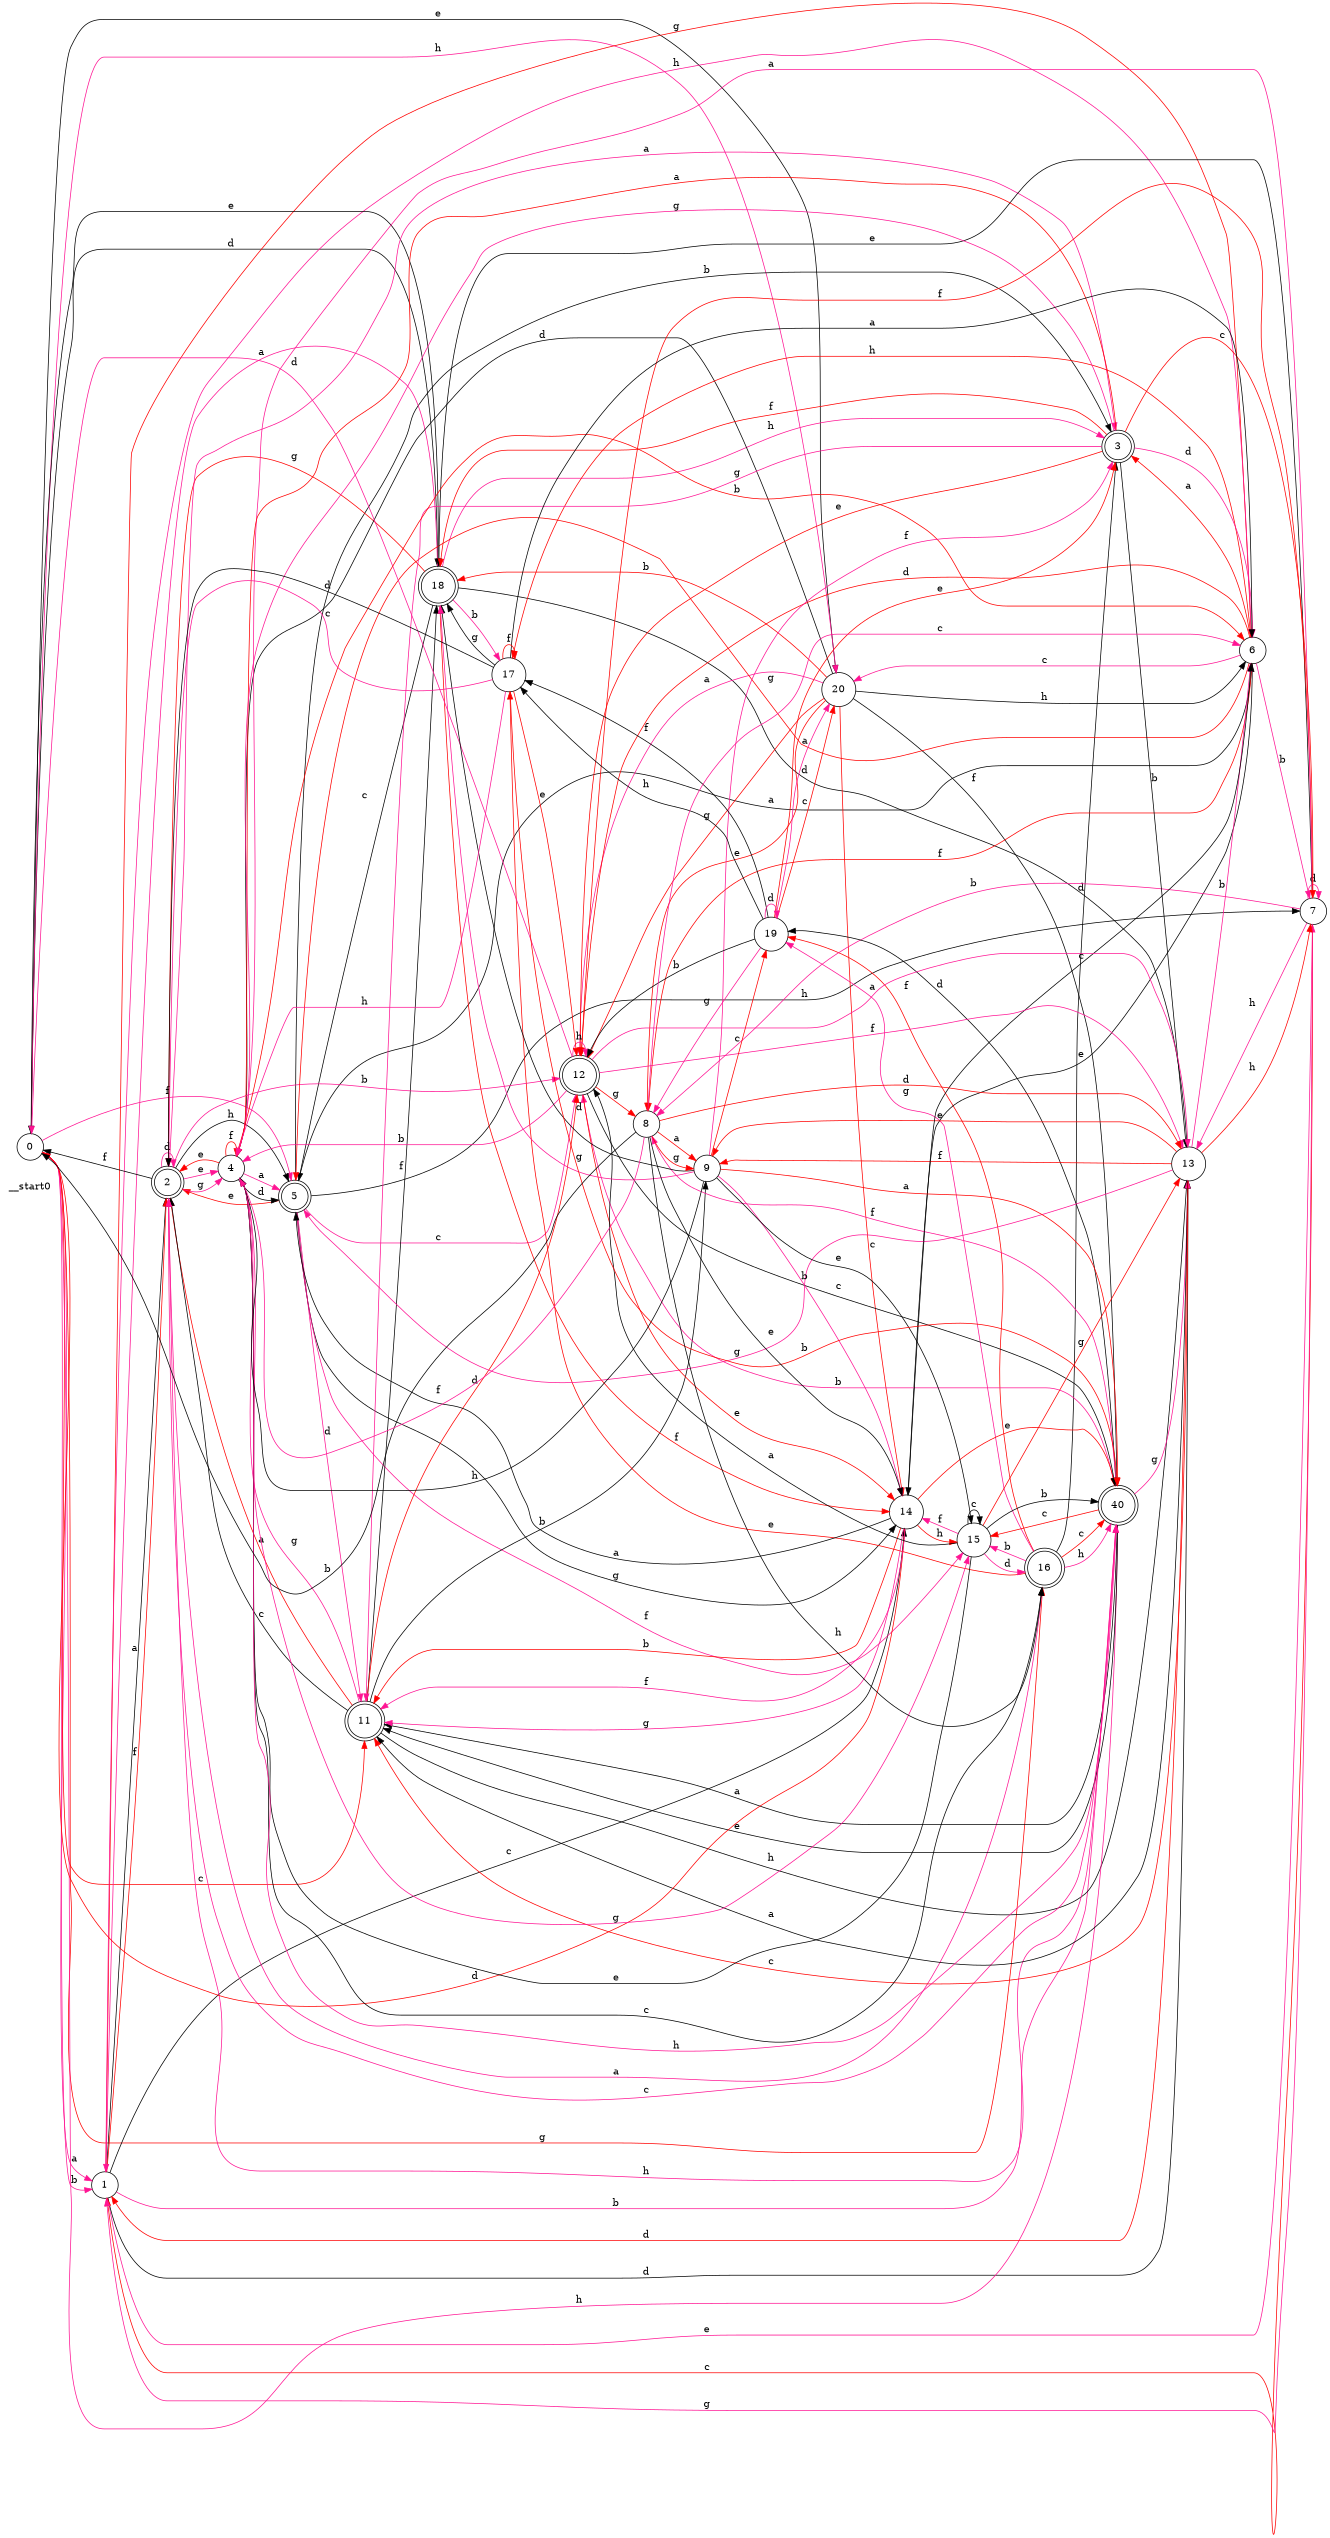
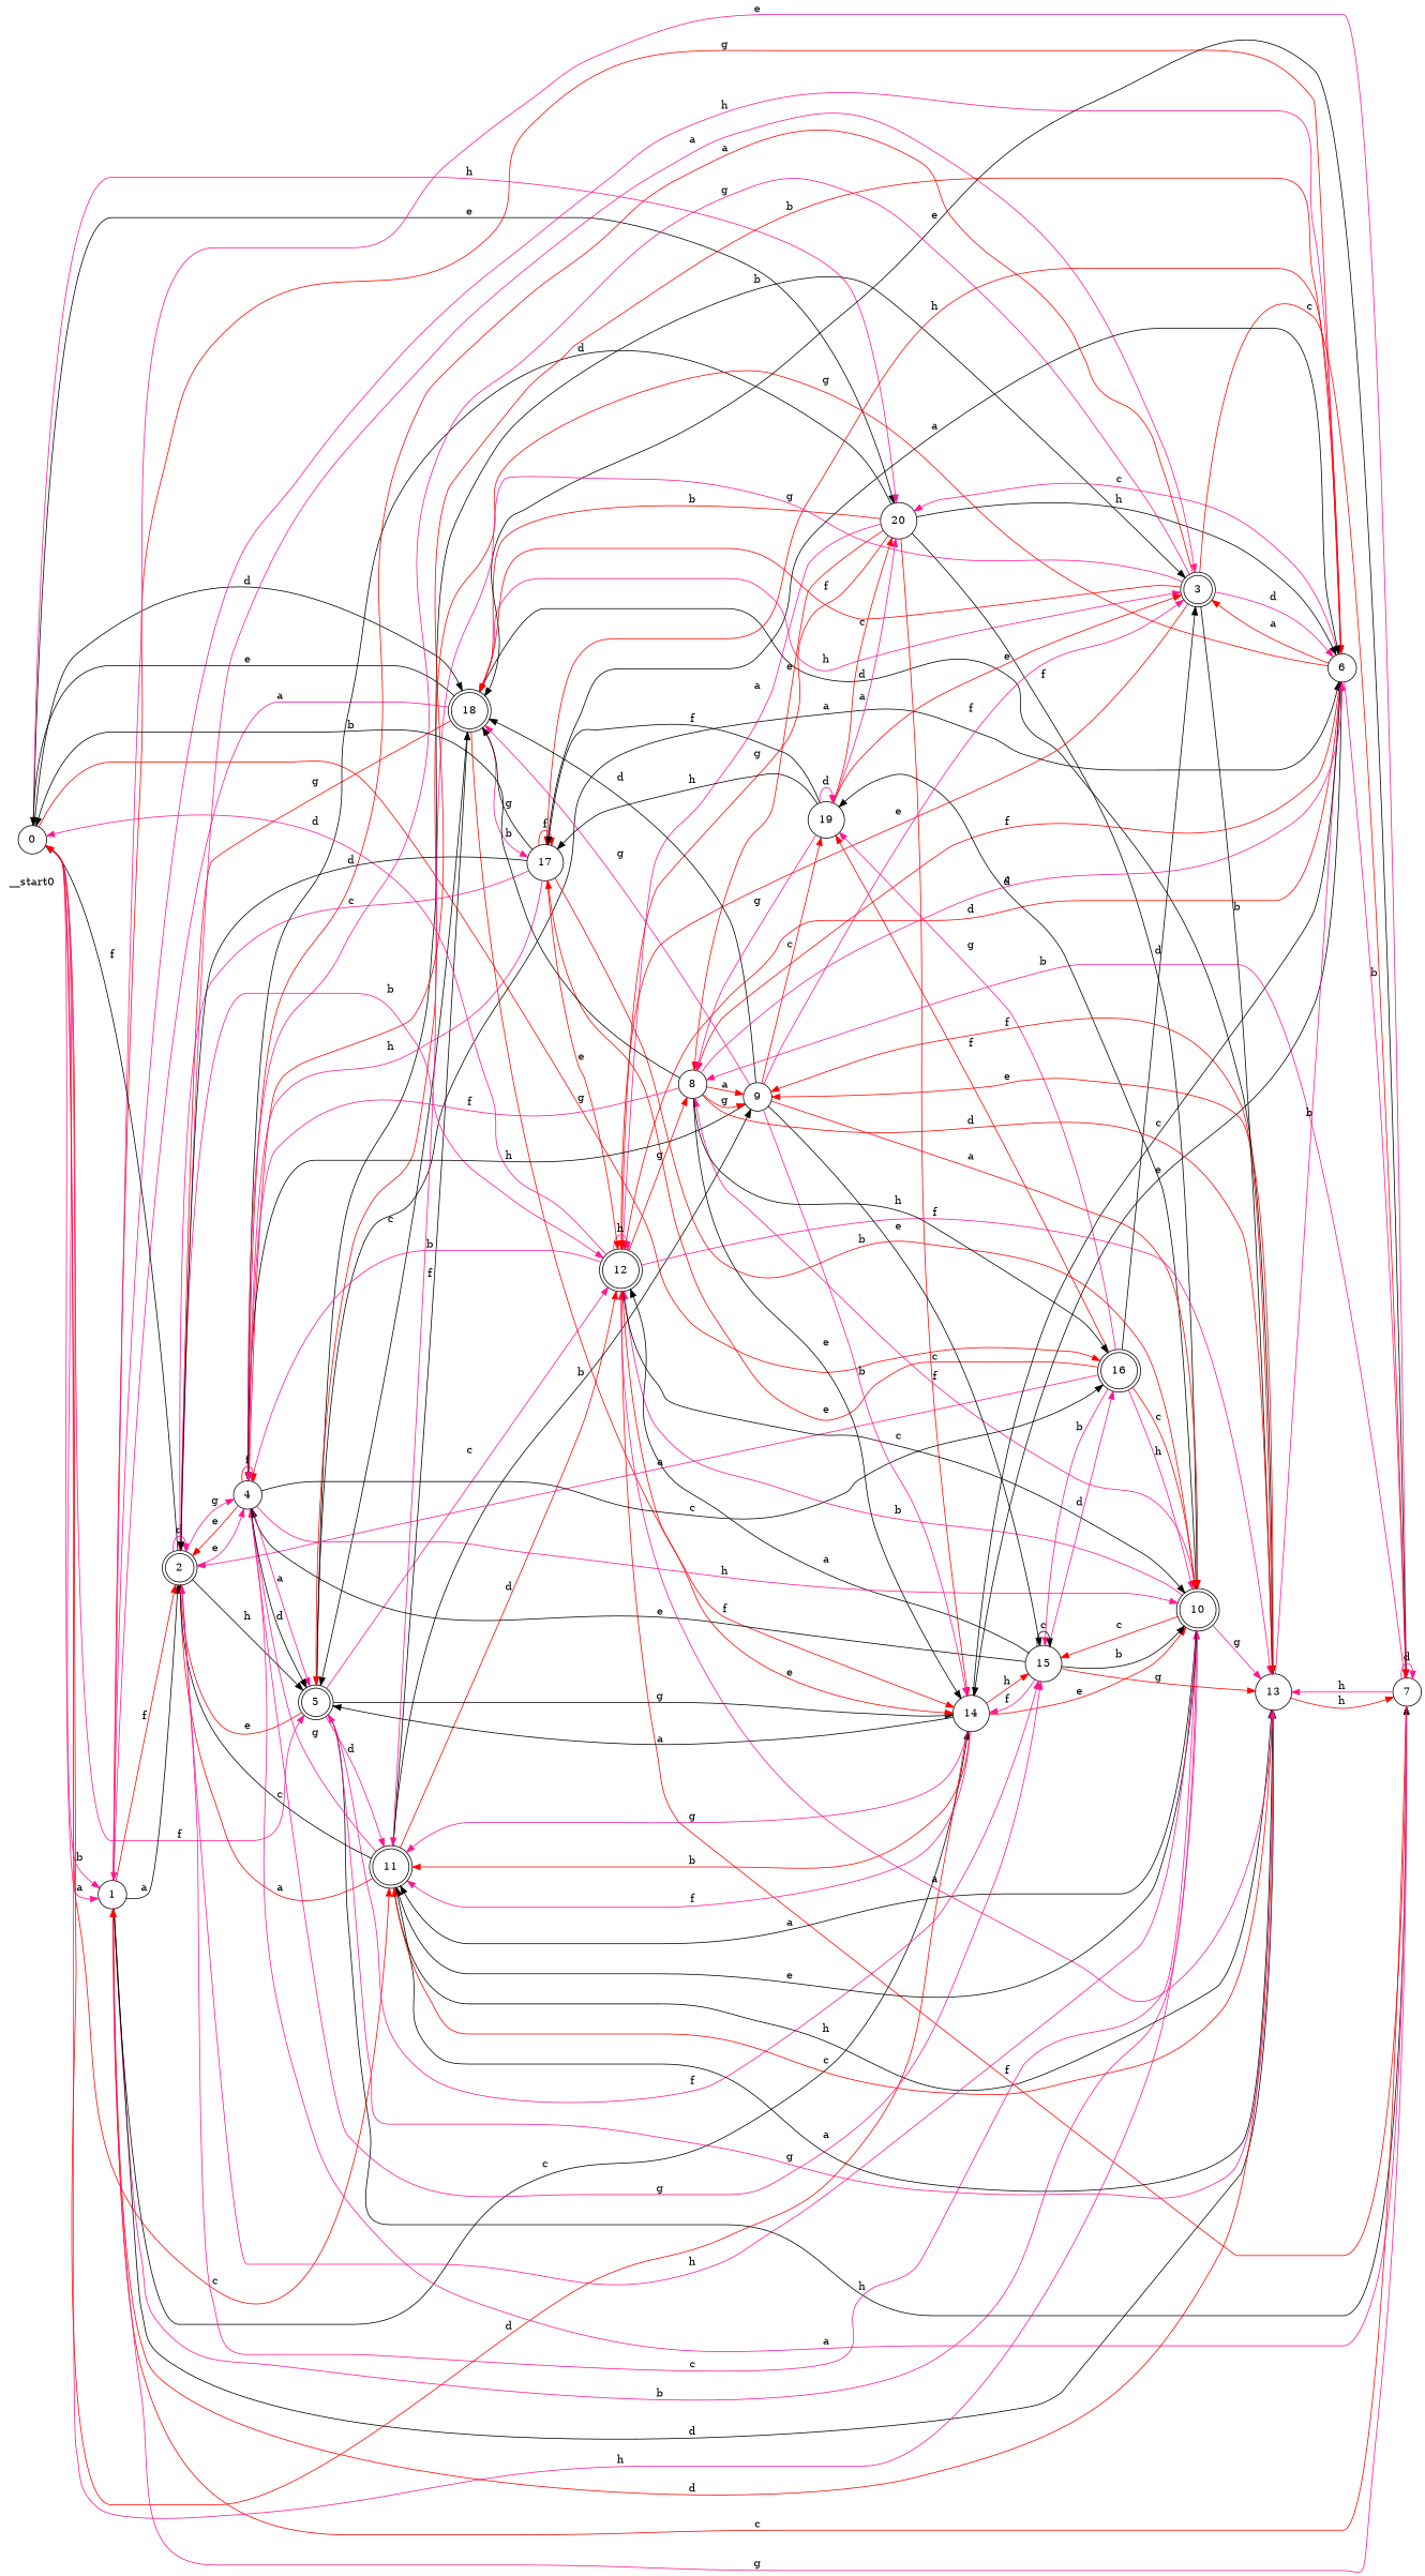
  digraph {
    rankdir=LR
    node [shape=circle color=black fillcolor=white style=filled]
    edge [color=deeppink]
    __start0 [shape=none color="" fillcolor="" style=""]
    n2 [label=0]
    n3 [label=1]
    n4 [label=5 shape=doublecircle style="rounded,filled"]
    n5 [label=11 shape=doublecircle style="rounded,filled"]
    n6 [label=16 shape=doublecircle style="rounded,filled"]
    n7 [label=18 shape=doublecircle style="rounded,filled"]
    n8 [label=20]
    n9 [label=2 shape=doublecircle style="rounded,filled"]
    n10 [label=6]
    n11 [label=7]
-   n12 [label=40 shape=doublecircle style="rounded,filled"]
+   n12 [label=10 shape=doublecircle style="rounded,filled"]
    n13 [label=13]
    n14 [label=14]
    n15 [label=3 shape=doublecircle style="rounded,filled"]
    n16 [label=12 shape=doublecircle style="rounded,filled"]
    n17 [label=15]
    n18 [label=4]
    n19 [label=9]
    n20 [label=17]
    n21 [label=19]
    n22 [label=8]
    n2 -> n3 [label=a]
    n2 -> n3 [label=b]
    n2 -> n4 [label=f]
    n2 -> n5 [color=red label=c]
    n2 -> n6 [color=red label=g]
    n2 -> n7 [color=black label=d]
    n2 -> n8 [color=black label=e]
    n2 -> n8 [label=h]
    n3 -> n9 [color=black label=a]
    n3 -> n9 [color=red label=f]
    n3 -> n10 [color=red label=g]
    n3 -> n10 [label=h]
    n3 -> n11 [label=e]
    n3 -> n12 [label=b]
    n3 -> n13 [color=black label=d]
    n3 -> n14 [color=black label=c]
    n4 -> n5 [label=d]
    n4 -> n9 [color=red label=e]
    n4 -> n10 [color=black label=a]
    n4 -> n11 [color=black label=h]
    n4 -> n14 [color=black label=g]
    n4 -> n15 [color=black label=b]
    n4 -> n16 [label=c]
    n4 -> n17 [label=f]
    n5 -> n7 [color=black label=f]
    n5 -> n9 [color=red label=a]
    n5 -> n9 [color=black label=c]
    n5 -> n13 [color=black label=h]
    n5 -> n16 [color=red label=d]
    n5 -> n18 [label=g]
    n5 -> n19 [color=black label=b]
    n6 -> n9 [label=a]
    n6 -> n12 [color=red label=c]
    n6 -> n12 [label=h]
    n6 -> n15 [color=black label=d]
    n6 -> n17 [label=b]
    n6 -> n20 [color=red label=e]
    n6 -> n21 [color=red label=f]
    n6 -> n21 [label=g]
    n7 -> n2 [color=black label=e]
    n7 -> n3 [label=a]
    n7 -> n4 [color=black label=c]
    n7 -> n9 [color=red label=g]
    n7 -> n13 [color=black label=d]
    n7 -> n14 [color=red label=f]
    n7 -> n15 [label=h]
    n7 -> n20 [label=b]
    n8 -> n7 [color=red label=b]
    n8 -> n10 [color=black label=h]
    n8 -> n12 [color=black label=f]
    n8 -> n14 [color=red label=c]
    n8 -> n16 [label=a]
    n8 -> n16 [color=red label=g]
    n8 -> n18 [color=black label=d]
    n8 -> n22 [color=red label=e]
    n9 -> n2 [color=black label=f]
    n9 -> n4 [color=black label=h]
    n9 -> n9 [label=d]
    n9 -> n12 [label=c]
    n9 -> n15 [label=a]
    n9 -> n16 [label=b]
    n9 -> n18 [label=e]
    n9 -> n18 [label=g]
    n10 -> n4 [color=red label=g]
    n10 -> n8 [label=c]
    n10 -> n11 [label=b]
    n10 -> n14 [color=black label=e]
    n10 -> n15 [color=red label=a]
    n10 -> n16 [color=red label=d]
    n10 -> n20 [color=red label=h]
    n10 -> n22 [color=red label=f]
    n11 -> n3 [color=red label=c]
    n11 -> n3 [label=g]
    n11 -> n7 [color=black label=e]
    n11 -> n11 [label=d]
    n11 -> n13 [label=h]
    n11 -> n16 [color=red label=f]
    n11 -> n18 [label=a]
    n11 -> n22 [label=b]
    n12 -> n2 [label=h]
    n12 -> n5 [color=black label=a]
    n12 -> n5 [color=black label=e]
    n12 -> n9 [label=h]
    n12 -> n13 [label=g]
    n12 -> n16 [label=b]
    n12 -> n17 [color=red label=c]
    n12 -> n21 [color=black label=d]
    n12 -> n22 [label=f]
    n13 -> n3 [color=red label=d]
    n13 -> n4 [label=g]
    n13 -> n5 [color=black label=a]
    n13 -> n5 [color=red label=c]
    n13 -> n10 [label=b]
    n13 -> n11 [color=red label=h]
    n13 -> n19 [color=red label=e]
    n13 -> n19 [color=red label=f]
    n14 -> n2 [color=red label=d]
    n14 -> n4 [color=black label=a]
    n14 -> n5 [color=red label=b]
    n14 -> n5 [label=f]
    n14 -> n5 [label=g]
    n14 -> n10 [color=black label=c]
    n14 -> n12 [color=red label=e]
    n14 -> n17 [color=red label=h]
    n15 -> n5 [label=g]
    n15 -> n7 [color=red label=f]
    n15 -> n10 [label=d]
    n15 -> n11 [color=red label=c]
    n15 -> n13 [color=black label=b]
    n15 -> n16 [color=red label=e]
    n15 -> n18 [color=red label=a]
    n15 -> n18 [label=g]
    n16 -> n2 [label=d]
    n16 -> n12 [color=black label=c]
    n16 -> n13 [label=a]
    n16 -> n13 [label=f]
    n16 -> n14 [color=red label=e]
    n16 -> n16 [label=h]
    n16 -> n18 [label=b]
    n16 -> n22 [color=red label=g]
    n17 -> n6 [label=d]
    n17 -> n12 [color=black label=b]
    n17 -> n13 [color=red label=g]
    n17 -> n14 [label=f]
    n17 -> n16 [color=black label=a]
    n17 -> n17 [color=black label=c]
    n17 -> n18 [color=black label=e]
    n18 -> n4 [label=a]
    n18 -> n4 [color=black label=d]
    n18 -> n6 [color=black label=c]
    n18 -> n9 [color=red label=e]
    n18 -> n10 [color=red label=b]
    n18 -> n12 [label=h]
    n18 -> n17 [label=g]
    n18 -> n18 [color=red label=f]
    n19 -> n7 [color=black label=d]
    n19 -> n7 [label=g]
    n19 -> n12 [color=red label=a]
    n19 -> n14 [label=b]
    n19 -> n15 [label=f]
    n19 -> n17 [color=black label=e]
    n19 -> n18 [color=black label=h]
    n19 -> n21 [color=red label=c]
    n20 -> n7 [color=black label=g]
    n20 -> n9 [label=c]
    n20 -> n9 [color=black label=d]
    n20 -> n10 [color=black label=a]
    n20 -> n12 [color=red label=b]
    n20 -> n16 [color=red label=e]
    n20 -> n18 [label=h]
    n20 -> n20 [color=red label=f]
    n21 -> n8 [label=a]
    n21 -> n8 [color=red label=c]
    n21 -> n15 [color=red label=e]
-   n21 -> n16 [color=black label=b]
    n21 -> n20 [color=black label=f]
    n21 -> n20 [color=black label=h]
    n21 -> n21 [label=d]
    n21 -> n22 [label=g]
    n22 -> n2 [color=black label=b]
    n22 -> n6 [color=black label=h]
    n22 -> n10 [label=c]
    n22 -> n13 [color=red label=d]
    n22 -> n14 [color=black label=e]
    n22 -> n18 [label=f]
    n22 -> n19 [color=red label=a]
    n22 -> n19 [color=red label=g]
  }
